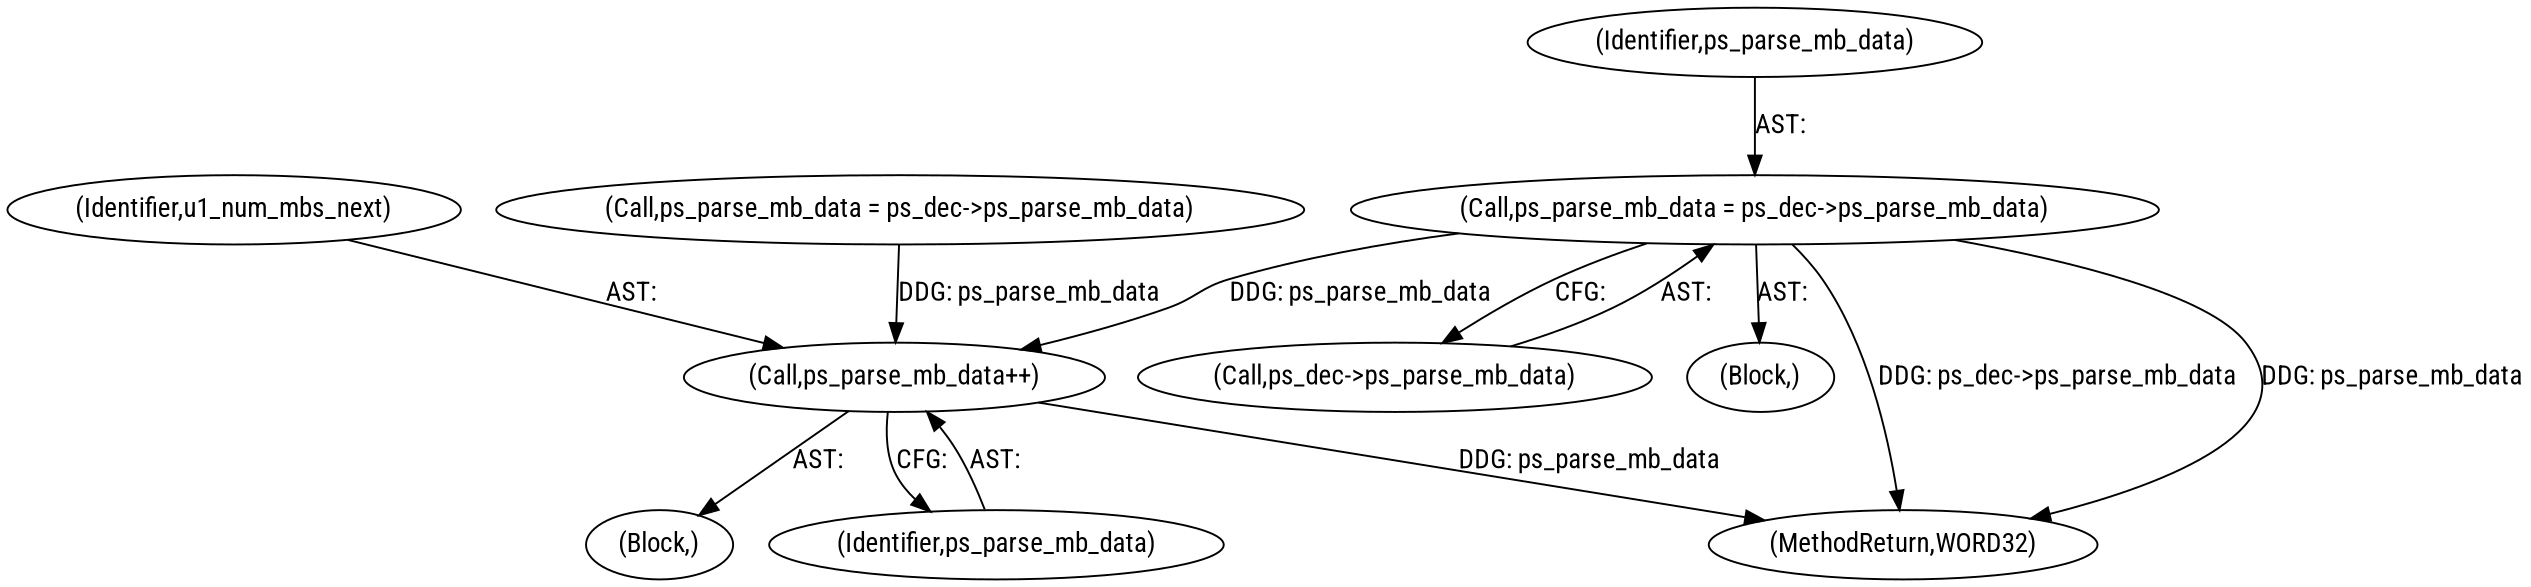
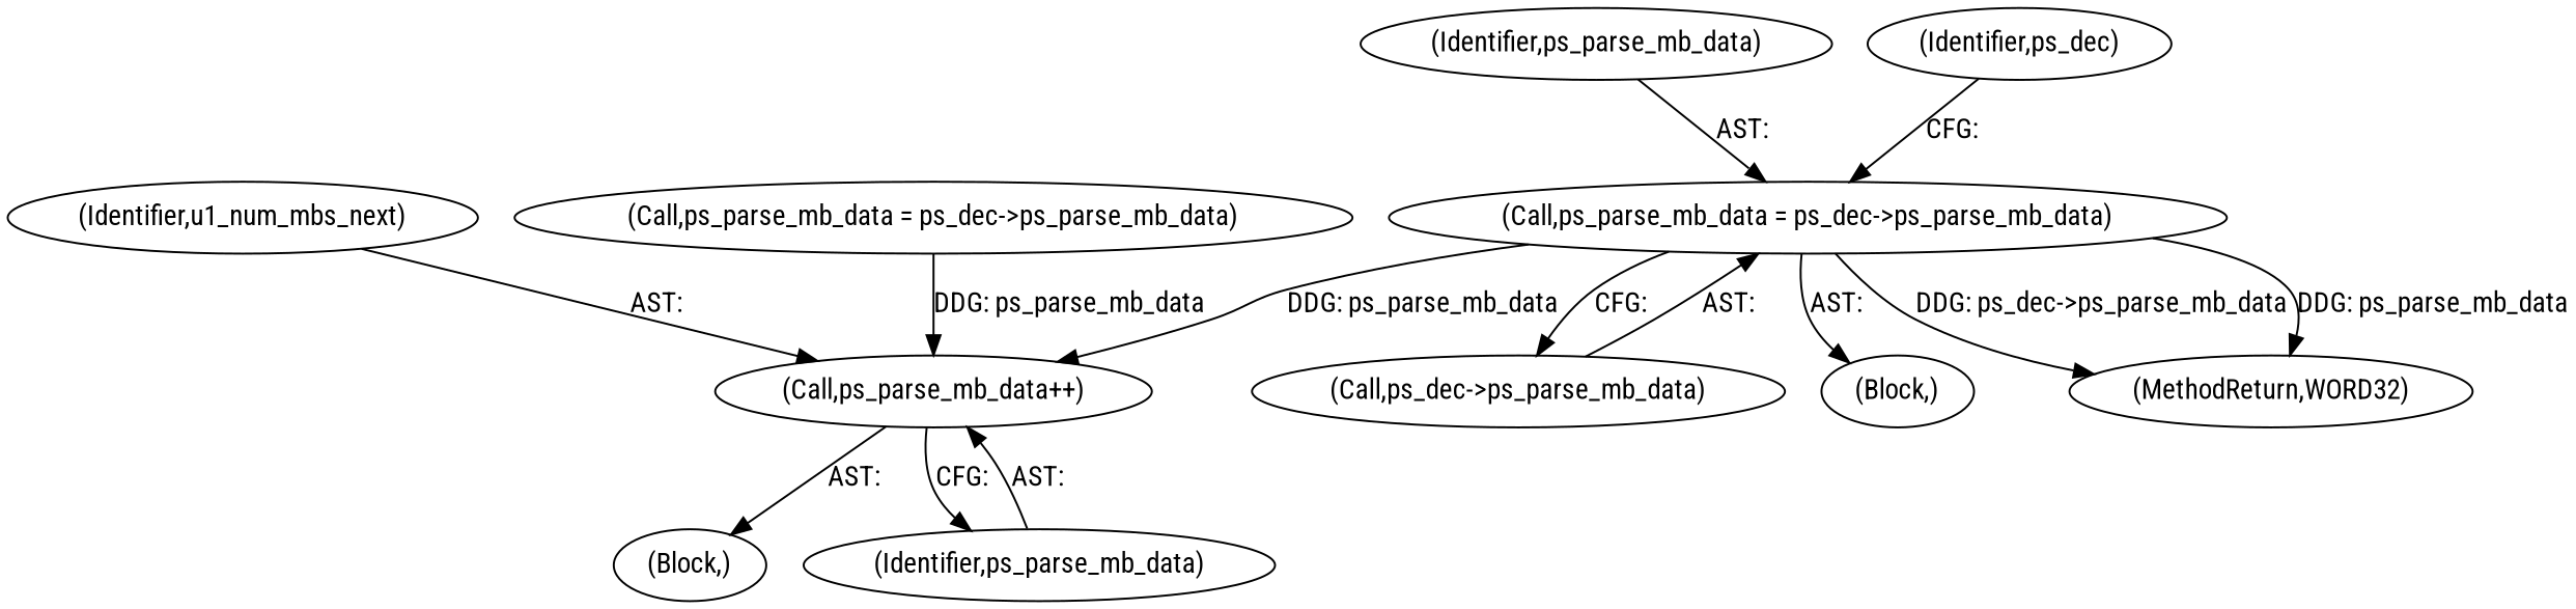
  digraph {
    fontname="Roboto Condensed"
    node [fontname="Roboto Condensed"]
    edge [fontname="Roboto Condensed"]
    n1 [label="(Call,ps_parse_mb_data = ps_dec->ps_parse_mb_data)"]
    n2 [label="(Call,ps_parse_mb_data++)"]
    n3 [label="(Call,ps_dec->ps_parse_mb_data)"]
    n4 [label="(Block,)"]
    n5 [label="(MethodReturn,WORD32)"]
    n6 [label="(Block,)"]
    n7 [label="(Identifier,ps_parse_mb_data)"]
    n8 [label="(Identifier,ps_parse_mb_data)"]
    n9 [label="(Identifier,u1_num_mbs_next)"]
    n10 [label="(Call,ps_parse_mb_data = ps_dec->ps_parse_mb_data)"]
+   n11 [label="(Identifier,ps_dec)"]
    n1 -> n2 [label="DDG: ps_parse_mb_data"]
    n1 -> n3 [label="CFG: "]
    n1 -> n4 [label="AST: "]
    n1 -> n5 [label="DDG: ps_dec->ps_parse_mb_data"]
    n1 -> n5 [label="DDG: ps_parse_mb_data"]
-   n2 -> n5 [label="DDG: ps_parse_mb_data"]
    n2 -> n6 [label="AST: "]
    n2 -> n7 [label="CFG: "]
    n3 -> n1 [label="AST: "]
    n7 -> n2 [label="AST: "]
    n8 -> n1 [label="AST: "]
    n9 -> n2 [label="AST: "]
    n10 -> n2 [label="DDG: ps_parse_mb_data"]
+   n11 -> n1 [label="CFG: "]
  }
